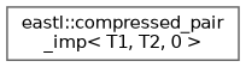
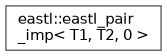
  digraph {
    rankdir=TB
    fontname="DejaVu Sans"
-   n1 [color=grey40 fillcolor=white fontname="DejaVu Sans" fontsize=10 height=0.2 label="eastl::compressed_pair\l_imp\< T1, T2, 0 \>" shape=box style=filled width=0.4]
+   n1 [color=grey40 fillcolor=white fontname="DejaVu Sans" fontsize=10 height=0.2 label="eastl::eastl_pair\l_imp\< T1, T2, 0 \>" shape=box style=filled width=0.4]
  }
